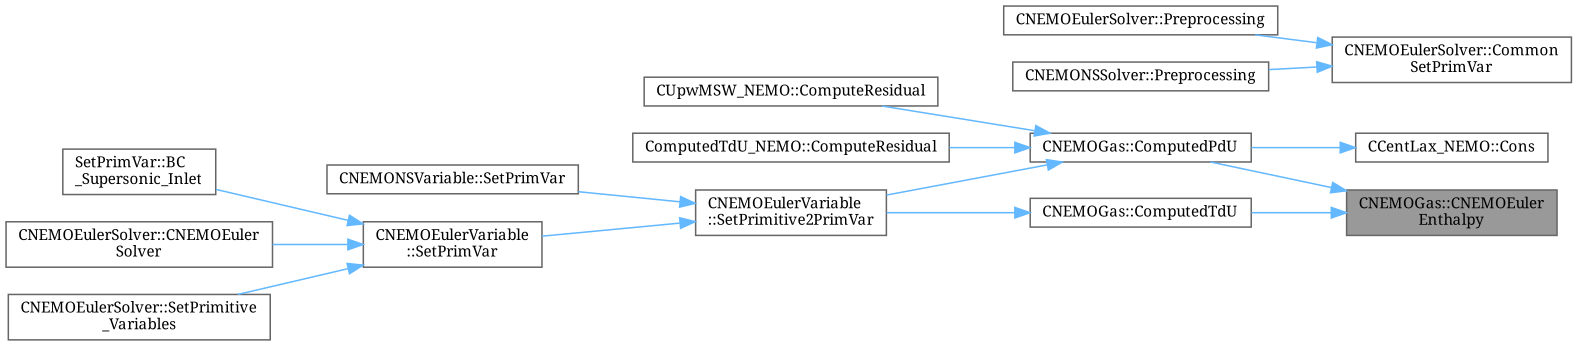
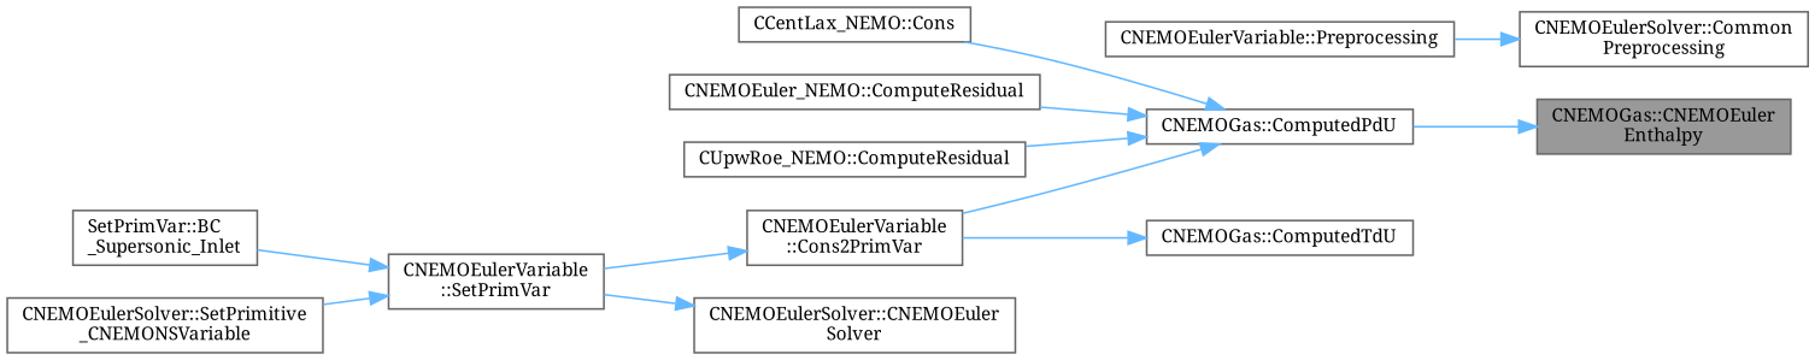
  digraph {
    fontname="Noto Serif"
    rankdir=RL
    node [color=grey40 fillcolor=white fontname="Noto Serif" fontsize=10 shape=box style=filled]
    edge [color=steelblue1 dir=back fontname="Noto Serif" fontsize=10 labelfontname=Helvetica labelfontsize=10 style=solid]
    n1 [color=gray40 fillcolor=grey60 fontcolor=black height=0.2 label="CNEMOGas::CNEMOEuler\lEnthalpy" width=0.4]
    n2 [height=0.2 label="CNEMOGas::ComputedPdU" width=0.4]
    n3 [height=0.2 label="CNEMOGas::ComputedTdU" width=0.4]
    n4 [height=0.2 label="CCentLax_NEMO::Cons" width=0.4]
-   n5 [height=0.2 label="CUpwMSW_NEMO::ComputeResidual" width=0.4]
-   n6 [height=0.2 label="ComputedTdU_NEMO::ComputeResidual" width=0.4]
-   n7 [height=0.2 label="CNEMOEulerVariable\l::SetPrimitive2PrimVar" width=0.4]
-   n8 [height=0.2 label="CNEMONSVariable::SetPrimVar" width=0.4]
+   n5 [height=0.2 label="CNEMOEuler_NEMO::ComputeResidual" width=0.4]
+   n6 [height=0.2 label="CUpwRoe_NEMO::ComputeResidual" width=0.4]
+   n7 [height=0.2 label="CNEMOEulerVariable\l::Cons2PrimVar" width=0.4]
    n9 [height=0.2 label="CNEMOEulerVariable\l::SetPrimVar" width=0.4]
    n10 [height=0.2 label="SetPrimVar::BC\l_Supersonic_Inlet" width=0.4]
    n11 [height=0.2 label="CNEMOEulerSolver::CNEMOEuler\lSolver" width=0.4]
-   n12 [height=0.2 label="CNEMOEulerSolver::SetPrimitive\l_Variables" width=0.4]
-   n13 [height=0.2 label="CNEMOEulerSolver::Common\lSetPrimVar" width=0.4]
-   n14 [height=0.2 label="CNEMOEulerSolver::Preprocessing" width=0.4]
-   n15 [height=0.2 label="CNEMONSSolver::Preprocessing" width=0.4]
+   n12 [height=0.2 label="CNEMOEulerSolver::SetPrimitive\l_CNEMONSVariable" width=0.4]
+   n13 [height=0.2 label="CNEMOEulerSolver::Common\lPreprocessing" width=0.4]
+   n14 [height=0.2 label="CNEMOEulerVariable::Preprocessing" width=0.4]
    n1 -> n2
-   n1 -> n3
-   n4 -> n2
+   n2 -> n4
    n2 -> n5
    n2 -> n6
    n2 -> n7
    n3 -> n7
-   n7 -> n8
    n7 -> n9
    n9 -> n10
-   n9 -> n11
+   n11 -> n9
    n9 -> n12
    n13 -> n14
-   n13 -> n15
  }
